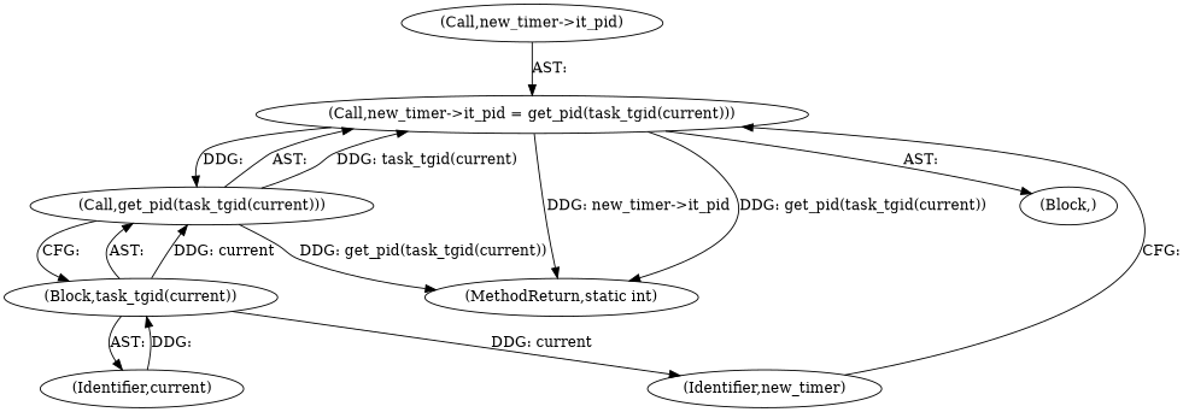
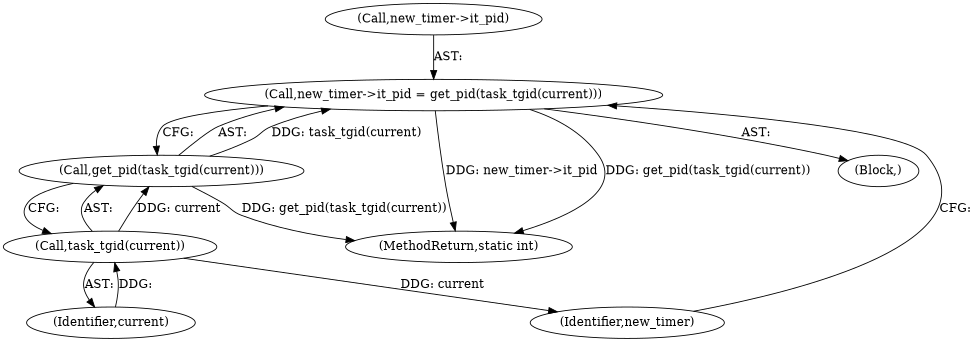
  digraph {
    n1 [label="(Call,new_timer->it_pid = get_pid(task_tgid(current)))"]
    n2 [label="(Call,get_pid(task_tgid(current)))"]
    n3 [label="(MethodReturn,static int)"]
    n4 [label="(Block,)"]
-   n5 [label="(Block,task_tgid(current))"]
+   n5 [label="(Call,task_tgid(current))"]
    n6 [label="(Identifier,current)"]
    n7 [label="(Identifier,new_timer)"]
    n8 [label="(Call,new_timer->it_pid)"]
-   n1 -> n2 [label="DDG: "]
+   n1 -> n2 [label="CFG: "]
    n1 -> n3 [label="DDG: new_timer->it_pid"]
    n1 -> n3 [label="DDG: get_pid(task_tgid(current))"]
    n1 -> n4 [label="AST: "]
    n2 -> n1 [label="AST: "]
    n2 -> n1 [label="DDG: task_tgid(current)"]
    n2 -> n3 [label="DDG: get_pid(task_tgid(current))"]
    n2 -> n5 [label="CFG: "]
    n5 -> n2 [label="AST: "]
    n5 -> n2 [label="DDG: current"]
    n5 -> n6 [label="AST: "]
    n5 -> n7 [label="DDG: current"]
    n6 -> n5 [label="DDG: "]
    n7 -> n1 [label="CFG: "]
    n8 -> n1 [label="AST: "]
  }
